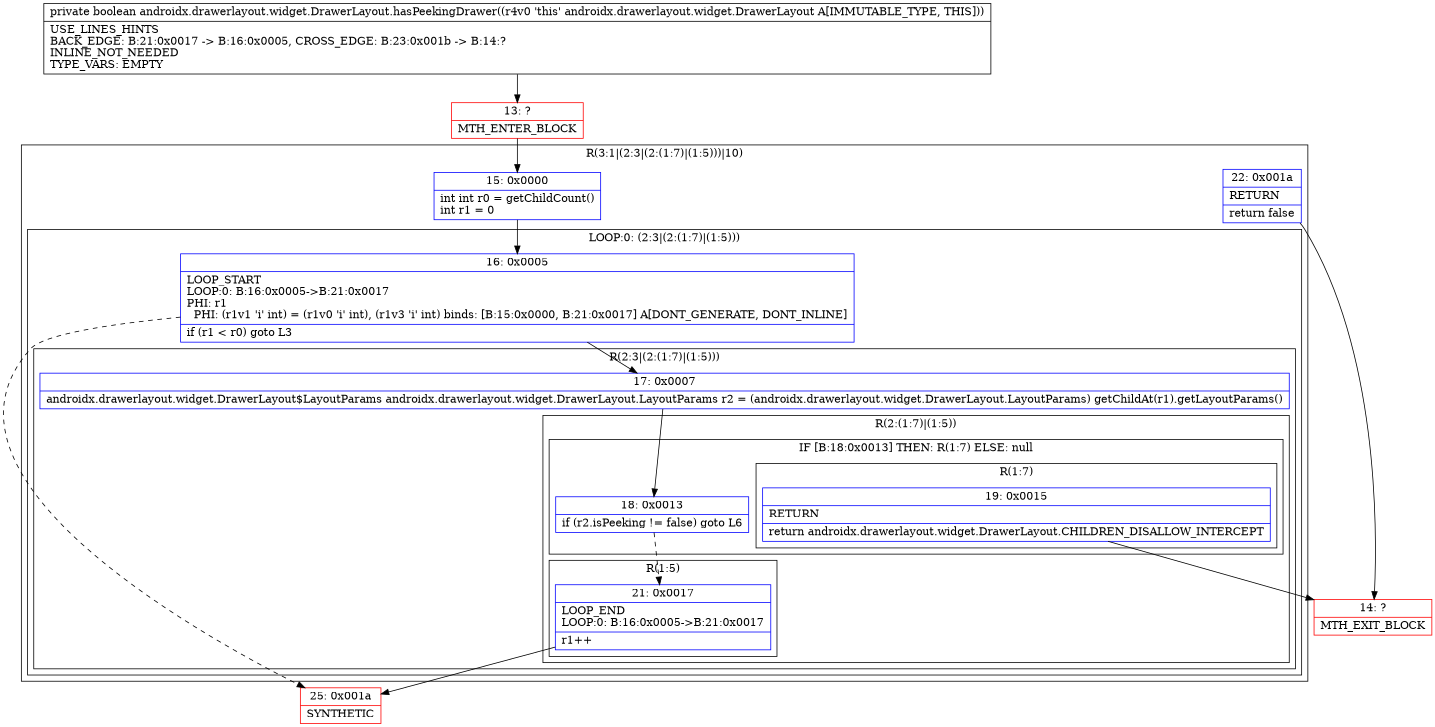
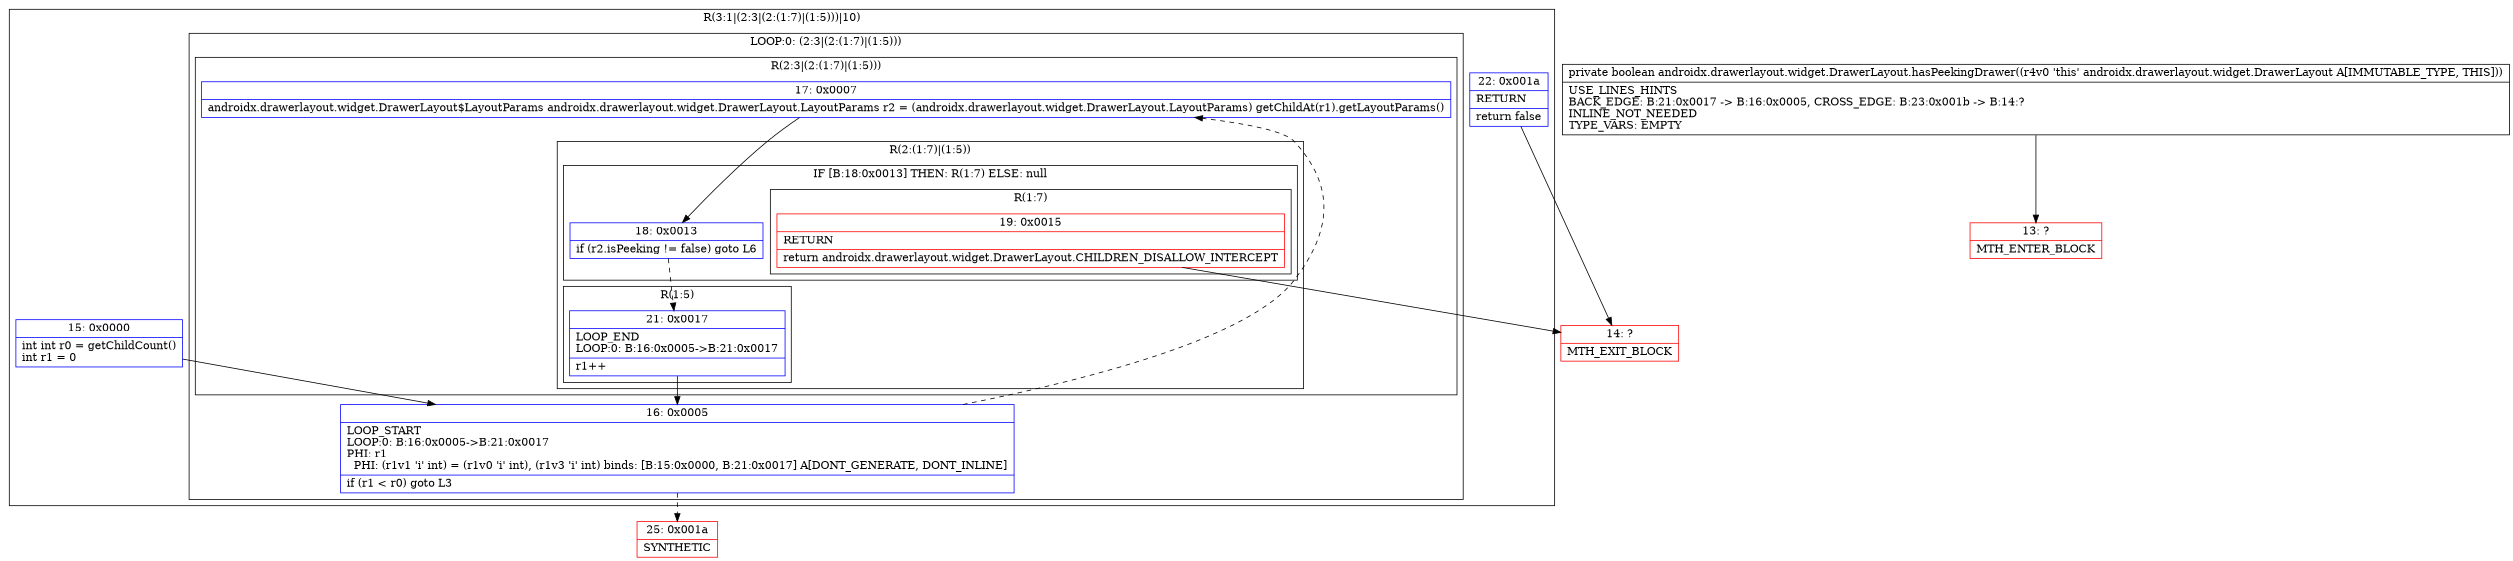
  digraph {
    node [color=blue shape=record]
-   n1 [label="{19\:\ 0x0015|RETURN\l|return androidx.drawerlayout.widget.DrawerLayout.CHILDREN_DISALLOW_INTERCEPT\l}"]
+   n1 [color=red label="{19\:\ 0x0015|RETURN\l|return androidx.drawerlayout.widget.DrawerLayout.CHILDREN_DISALLOW_INTERCEPT\l}"]
    n2 [label="{18\:\ 0x0013|if (r2.isPeeking != false) goto L6\l}"]
    n3 [label="{21\:\ 0x0017|LOOP_END\lLOOP:0: B:16:0x0005\-\>B:21:0x0017\l|r1++\l}"]
    n4 [label="{17\:\ 0x0007|androidx.drawerlayout.widget.DrawerLayout$LayoutParams androidx.drawerlayout.widget.DrawerLayout.LayoutParams r2 = (androidx.drawerlayout.widget.DrawerLayout.LayoutParams) getChildAt(r1).getLayoutParams()\l}"]
    n5 [label="{16\:\ 0x0005|LOOP_START\lLOOP:0: B:16:0x0005\-\>B:21:0x0017\lPHI: r1 \l  PHI: (r1v1 'i' int) = (r1v0 'i' int), (r1v3 'i' int) binds: [B:15:0x0000, B:21:0x0017] A[DONT_GENERATE, DONT_INLINE]\l|if (r1 \< r0) goto L3\l}"]
    n6 [label="{15\:\ 0x0000|int int r0 = getChildCount()\lint r1 = 0\l}"]
    n7 [label="{22\:\ 0x001a|RETURN\l|return false\l}"]
    n8 [color=red label="{14\:\ ?|MTH_EXIT_BLOCK\l}"]
    n9 [color=red label="{25\:\ 0x001a|SYNTHETIC\l}"]
    n10 [color=red label="{13\:\ ?|MTH_ENTER_BLOCK\l}"]
    n11 [label="{private boolean androidx.drawerlayout.widget.DrawerLayout.hasPeekingDrawer((r4v0 'this' androidx.drawerlayout.widget.DrawerLayout A[IMMUTABLE_TYPE, THIS]))  | USE_LINES_HINTS\lBACK_EDGE: B:21:0x0017 \-\> B:16:0x0005, CROSS_EDGE: B:23:0x001b \-\> B:14:?\lINLINE_NOT_NEEDED\lTYPE_VARS: EMPTY\l}" color=""]
    subgraph cluster_1 {
      label="R(3:1|(2:3|(2:(1:7)|(1:5)))|10)"
      n6
      n7
      subgraph cluster_2 {
        label="LOOP:0: (2:3|(2:(1:7)|(1:5)))"
        n5
        subgraph cluster_3 {
          label="R(2:3|(2:(1:7)|(1:5)))"
          n4
          subgraph cluster_4 {
            label="R(2:(1:7)|(1:5))"
            subgraph cluster_5 {
              label="IF [B:18:0x0013] THEN: R(1:7) ELSE: null"
              n2
              subgraph cluster_6 {
                label="R(1:7)"
                n1
              }
            }
            subgraph cluster_7 {
              label="R(1:5)"
              n3
            }
          }
        }
      }
    }
    n1 -> n8
    n2 -> n3 [style=dashed]
-   n3 -> n9
+   n3 -> n5
    n4 -> n2
-   n5 -> n4
+   n5 -> n4 [style=dashed]
    n5 -> n9 [style=dashed]
    n6 -> n5
    n7 -> n8
-   n10 -> n6
    n11 -> n10
  }
